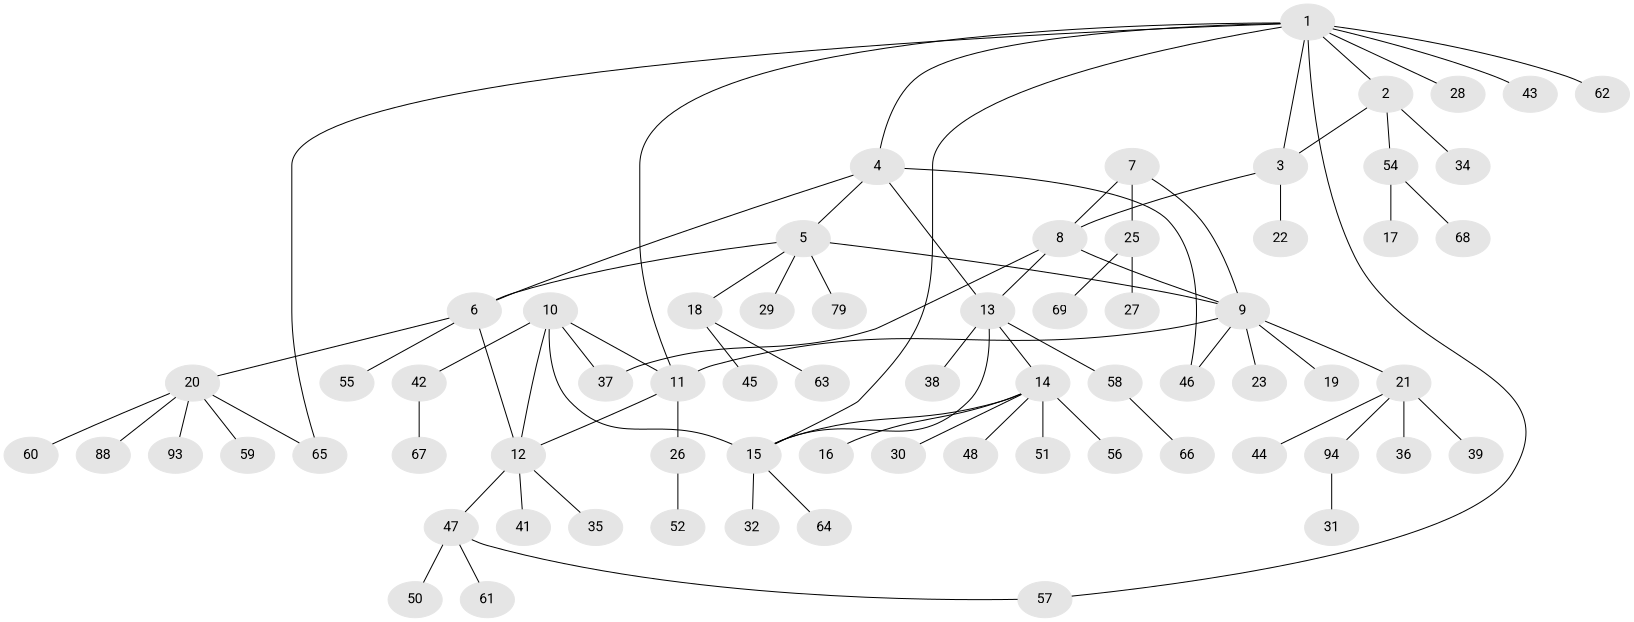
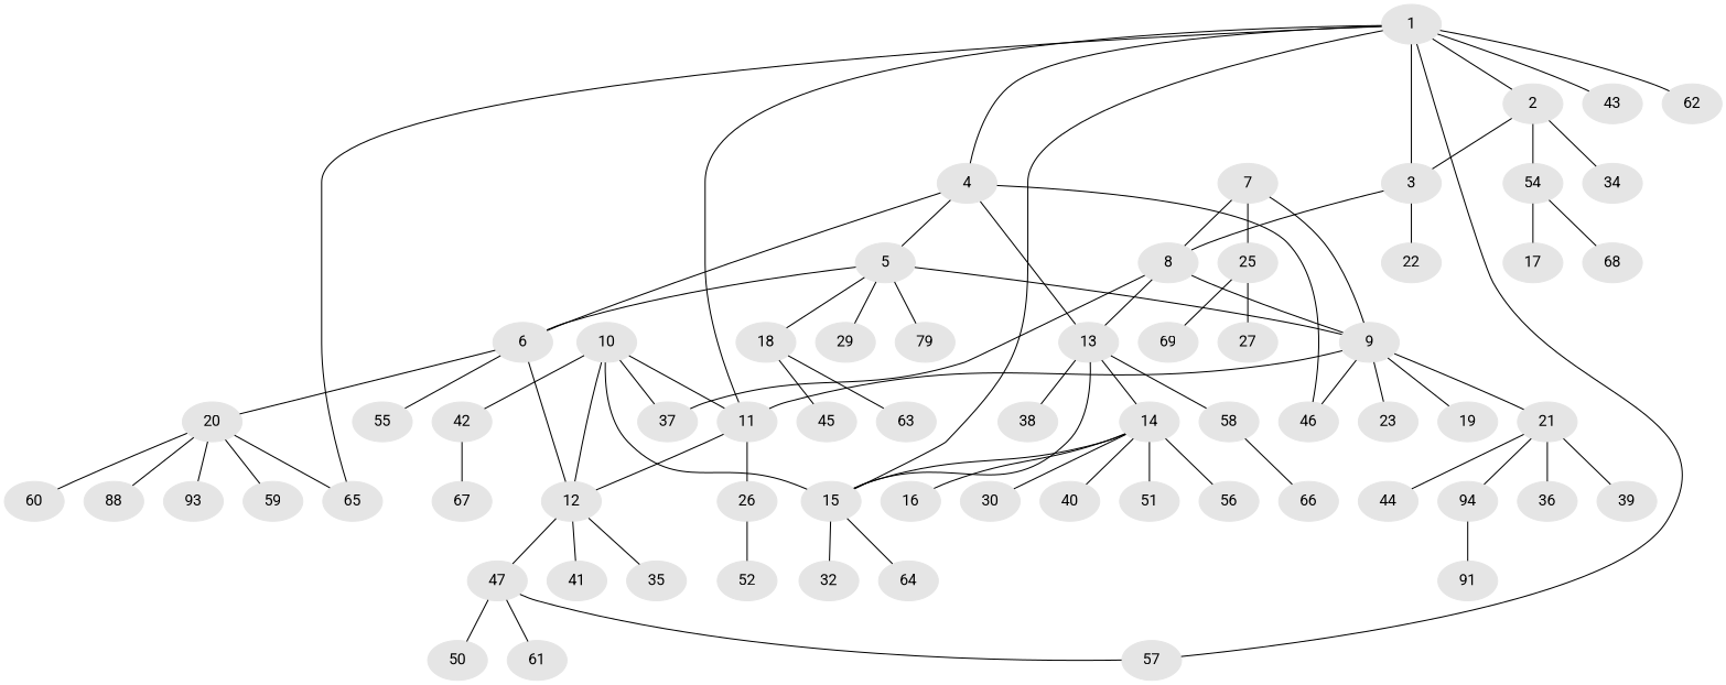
  graph {
    fontname=Roboto
    node [color=gray90 fontname=Roboto style=filled]
    edge [fontname=Roboto]
    1
    2
    3
    4
    11
    15
-   28
    43
    57
    62
    65
    34
    54
    8
    22
    5
    6
    13
    46
    12
    26
    32
    64
    17
    68
    9
    37
    18
    29
    n30 [label=79]
    20
    55
    14
    38
    58
    19
    21
    23
    45
    63
    35
    41
    47
    n44 [label=88]
    n45 [label=93]
    59
    60
    7
    25
    27
    69
    n52 [label=94]
    36
    39
    44
    10
    42
    67
    52
    50
    61
    16
    30
-   40 [label=48]
+   40
    51
    56
    66
-   31
+   31 [label=91]
    1 -- 2
    1 -- 3
    1 -- 4
    1 -- 11
    1 -- 15
-   1 -- 28
    1 -- 43
    1 -- 57
    1 -- 62
    1 -- 65
    2 -- 3
    2 -- 34
    2 -- 54
    3 -- 8
    3 -- 22
    4 -- 5
    4 -- 6
    4 -- 13
    4 -- 46
    11 -- 12
    11 -- 26
    15 -- 32
    15 -- 64
    54 -- 17
    54 -- 68
    8 -- 13
    8 -- 9
    8 -- 37
    5 -- 6
    5 -- 9
    5 -- 18
    5 -- 29
    5 -- n30
    6 -- 12
    6 -- 20
    6 -- 55
    13 -- 15
    13 -- 14
    13 -- 38
    13 -- 58
    12 -- 35
    12 -- 41
    12 -- 47
    26 -- 52
    9 -- 11
    9 -- 46
    9 -- 19
    9 -- 21
    9 -- 23
    18 -- 45
    18 -- 63
    20 -- 65
    20 -- n44
    20 -- n45
    20 -- 59
    20 -- 60
    14 -- 15
    14 -- 16
    14 -- 30
    14 -- 40
    14 -- 51
    14 -- 56
    58 -- 66
    21 -- n52
    21 -- 36
    21 -- 39
    21 -- 44
    47 -- 57
    47 -- 50
    47 -- 61
    7 -- 8
    7 -- 9
    7 -- 25
    25 -- 27
    25 -- 69
    n52 -- 31
    10 -- 11
    10 -- 15
    10 -- 12
    10 -- 37
    10 -- 42
    42 -- 67
  }
